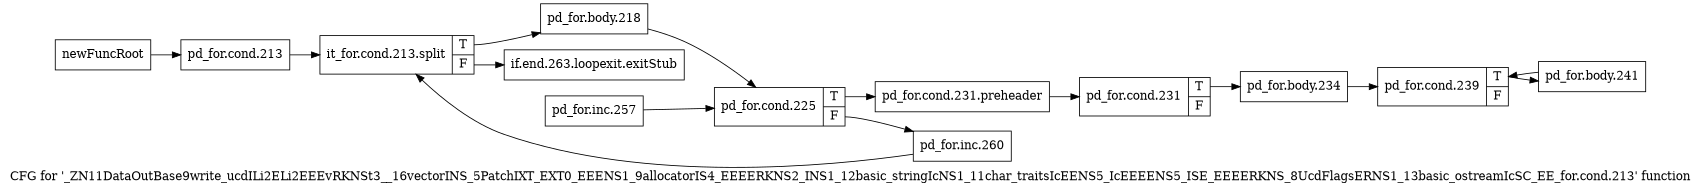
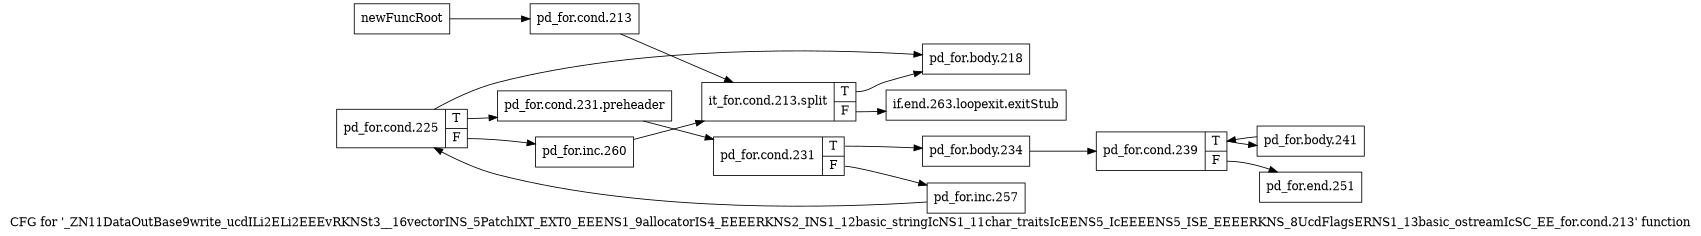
  digraph {
    label="CFG for '_ZN11DataOutBase9write_ucdILi2ELi2EEEvRKNSt3__16vectorINS_5PatchIXT_EXT0_EEENS1_9allocatorIS4_EEEERKNS2_INS1_12basic_stringIcNS1_11char_traitsIcEENS5_IcEEEENS5_ISE_EEEERKNS_8UcdFlagsERNS1_13basic_ostreamIcSC_EE_for.cond.213' function"
    rankdir=LR
    node [shape=record]
    n1 [label="{newFuncRoot}"]
    n2 [label="{pd_for.cond.213}"]
    n3 [label="{it_for.cond.213.split|{<s0>T|<s1>F}}"]
    n4 [label="{if.end.263.loopexit.exitStub}"]
    n5 [label="{pd_for.body.218}"]
    n6 [label="{pd_for.cond.225|{<s0>T|<s1>F}}"]
    n7 [label="{pd_for.cond.231.preheader}"]
    n8 [label="{pd_for.inc.260}"]
    n9 [label="{pd_for.cond.231|{<s0>T|<s1>F}}"]
    n10 [label="{pd_for.body.234}"]
    n11 [label="{pd_for.inc.257}"]
    n12 [label="{pd_for.cond.239|{<s0>T|<s1>F}}"]
    n13 [label="{pd_for.body.241}"]
+   n14 [label="{pd_for.end.251}"]
    n1 -> n2
    n2 -> n3
    n3 -> n4 [tailport=s1]
    n3 -> n5 [tailport=s0]
-   n5 -> n6
+   n6 -> n5
    n6 -> n7 [tailport=s0]
    n6 -> n8 [tailport=s1]
    n7 -> n9
    n8 -> n3
    n9 -> n10 [tailport=s0]
+   n9 -> n11 [tailport=s1]
    n10 -> n12
    n11 -> n6
    n12 -> n13 [tailport=s0]
+   n12 -> n14 [tailport=s1]
    n13 -> n12
  }
